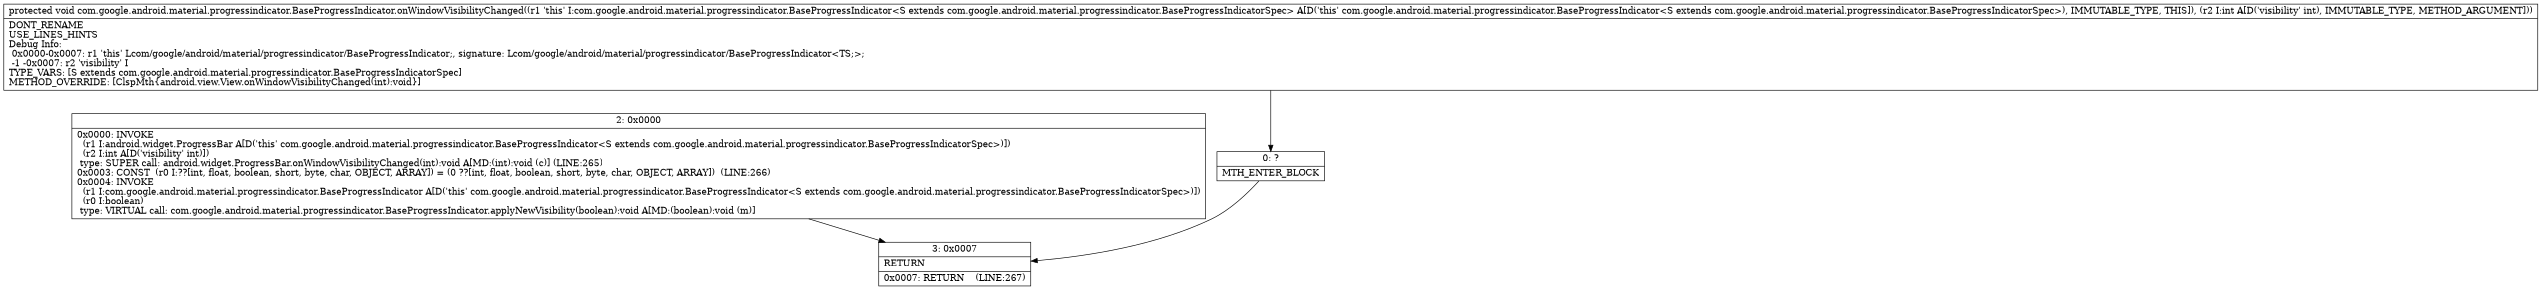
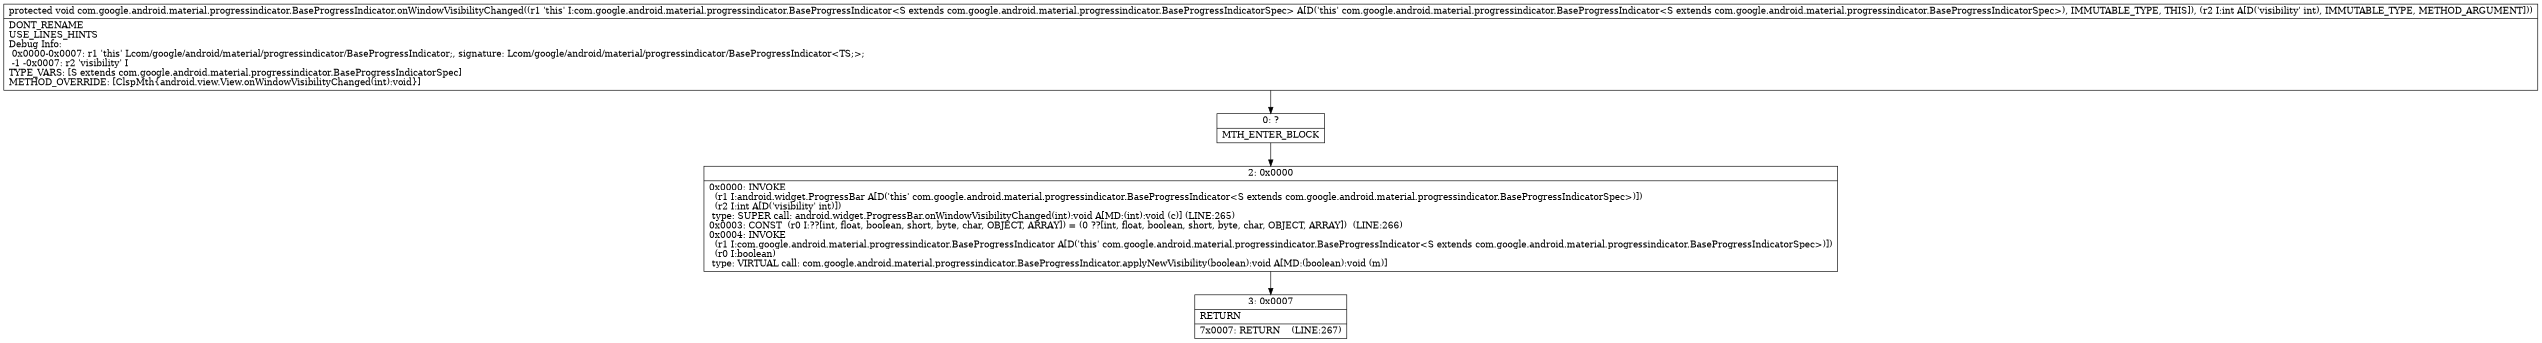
  digraph {
    node [shape=record]
    n1 [label="{0\:\ ?|MTH_ENTER_BLOCK\l}"]
    n2 [label="{2\:\ 0x0000|0x0000: INVOKE  \l  (r1 I:android.widget.ProgressBar A[D('this' com.google.android.material.progressindicator.BaseProgressIndicator\<S extends com.google.android.material.progressindicator.BaseProgressIndicatorSpec\>)])\l  (r2 I:int A[D('visibility' int)])\l type: SUPER call: android.widget.ProgressBar.onWindowVisibilityChanged(int):void A[MD:(int):void (c)] (LINE:265)\l0x0003: CONST  (r0 I:??[int, float, boolean, short, byte, char, OBJECT, ARRAY]) = (0 ??[int, float, boolean, short, byte, char, OBJECT, ARRAY])  (LINE:266)\l0x0004: INVOKE  \l  (r1 I:com.google.android.material.progressindicator.BaseProgressIndicator A[D('this' com.google.android.material.progressindicator.BaseProgressIndicator\<S extends com.google.android.material.progressindicator.BaseProgressIndicatorSpec\>)])\l  (r0 I:boolean)\l type: VIRTUAL call: com.google.android.material.progressindicator.BaseProgressIndicator.applyNewVisibility(boolean):void A[MD:(boolean):void (m)]\l}"]
-   n3 [label="{3\:\ 0x0007|RETURN\l|0x0007: RETURN    (LINE:267)\l}"]
+   n3 [label="{3\:\ 0x0007|RETURN\l|7x0007: RETURN    (LINE:267)\l}"]
    n4 [label="{protected void com.google.android.material.progressindicator.BaseProgressIndicator.onWindowVisibilityChanged((r1 'this' I:com.google.android.material.progressindicator.BaseProgressIndicator\<S extends com.google.android.material.progressindicator.BaseProgressIndicatorSpec\> A[D('this' com.google.android.material.progressindicator.BaseProgressIndicator\<S extends com.google.android.material.progressindicator.BaseProgressIndicatorSpec\>), IMMUTABLE_TYPE, THIS]), (r2 I:int A[D('visibility' int), IMMUTABLE_TYPE, METHOD_ARGUMENT]))  | DONT_RENAME\lUSE_LINES_HINTS\lDebug Info:\l  0x0000\-0x0007: r1 'this' Lcom\/google\/android\/material\/progressindicator\/BaseProgressIndicator;, signature: Lcom\/google\/android\/material\/progressindicator\/BaseProgressIndicator\<TS;\>;\l  \-1 \-0x0007: r2 'visibility' I\lTYPE_VARS: [S extends com.google.android.material.progressindicator.BaseProgressIndicatorSpec]\lMETHOD_OVERRIDE: [ClspMth\{android.view.View.onWindowVisibilityChanged(int):void\}]\l}"]
-   n1 -> n3
+   n1 -> n2
    n2 -> n3
    n4 -> n1
  }
